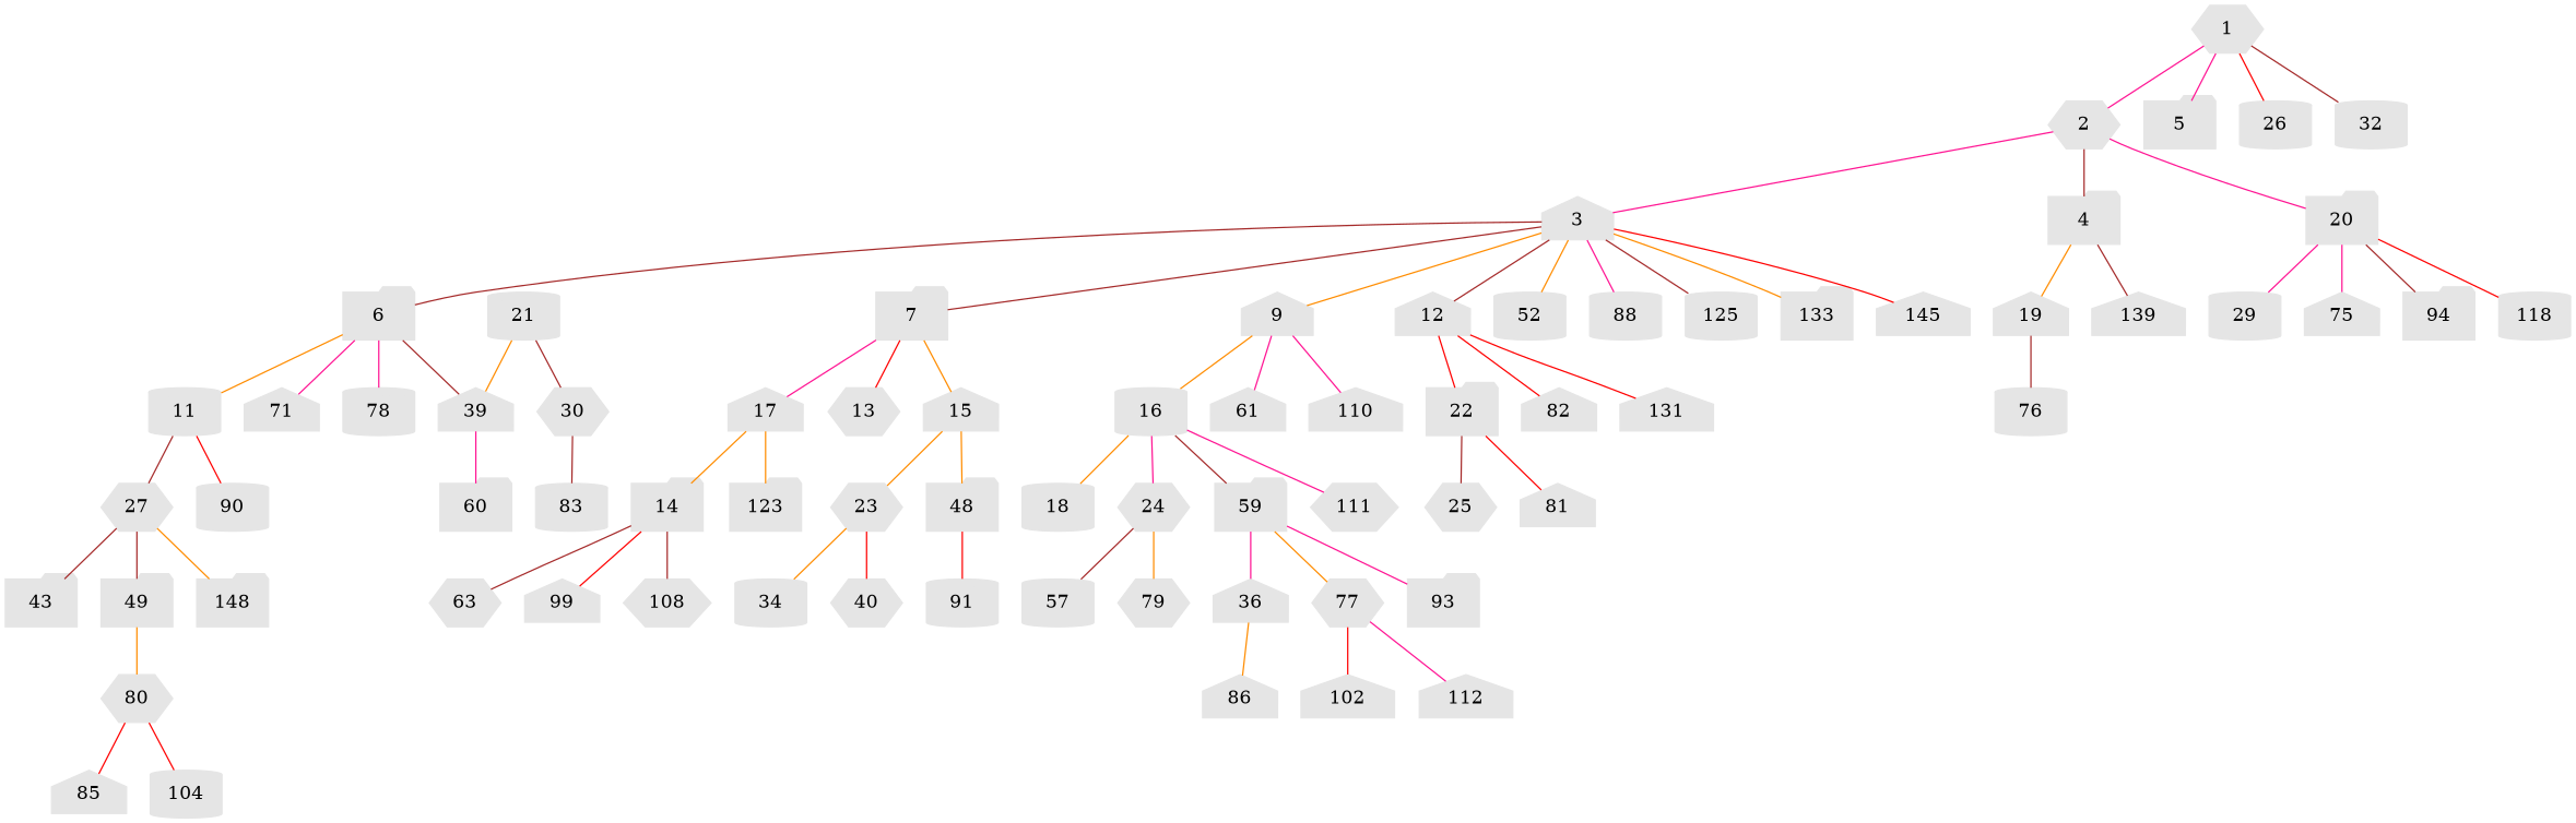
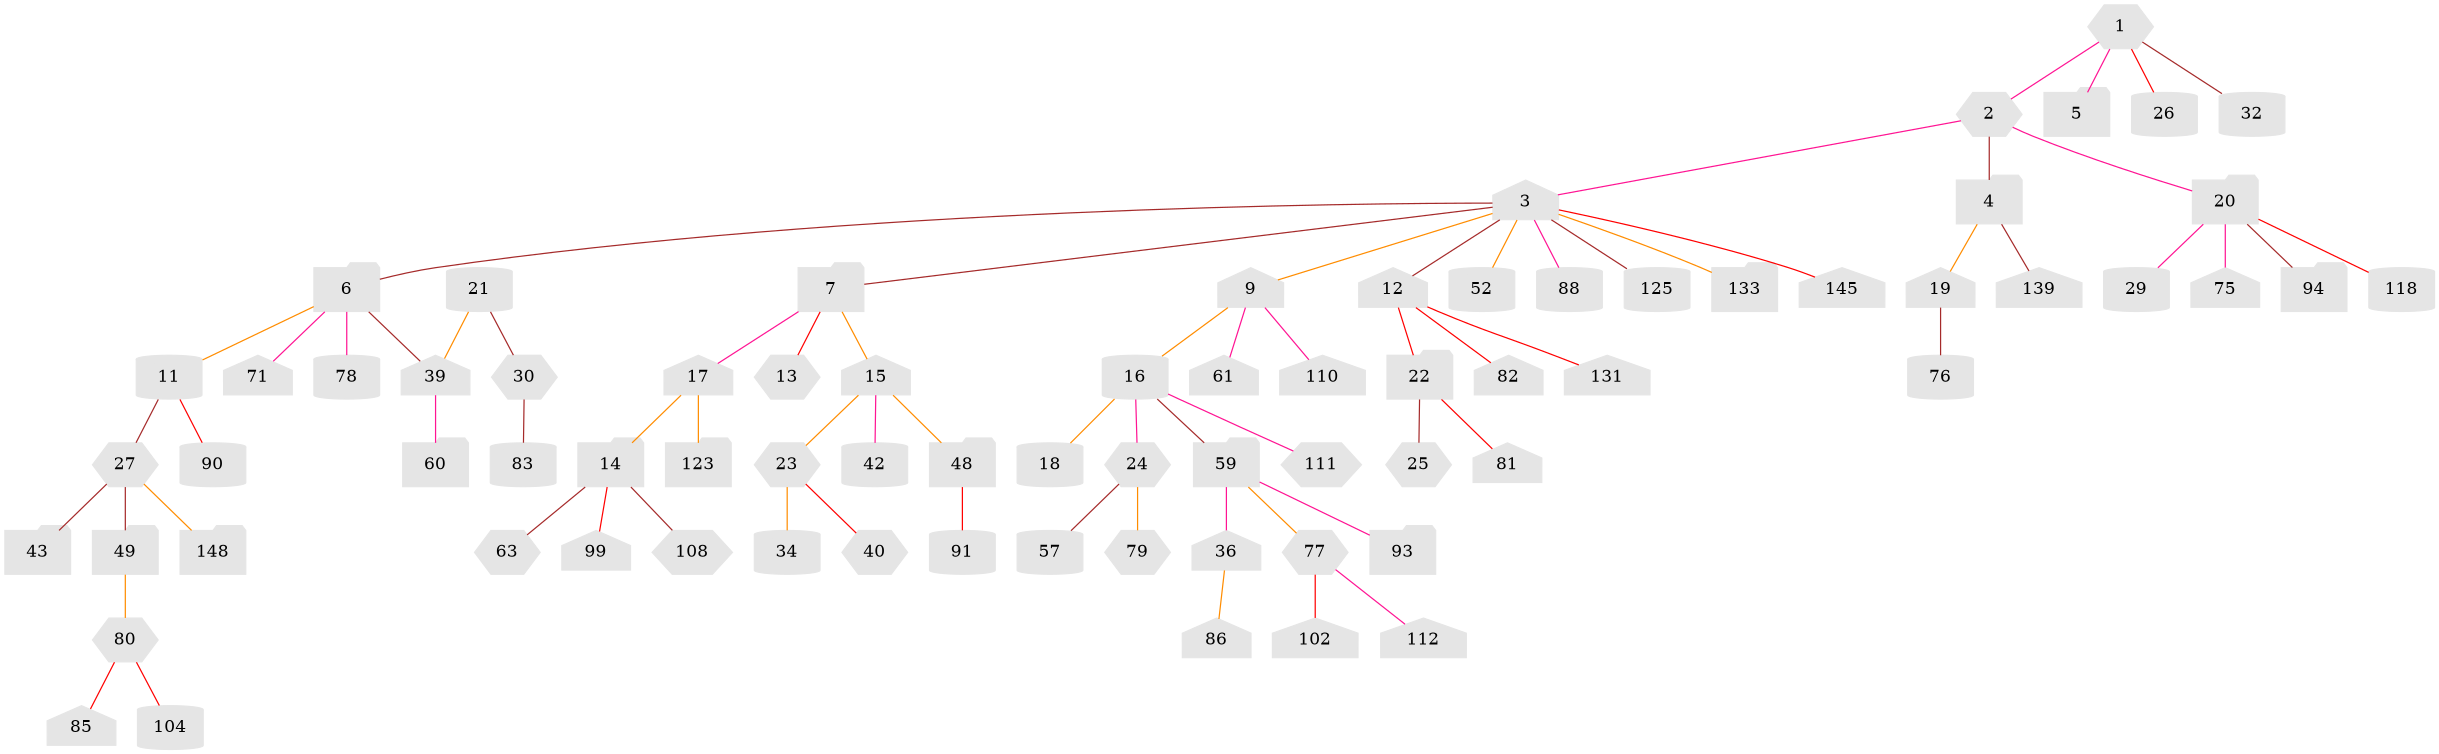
  graph {
    fontname="DejaVu Serif"
    node [color=gray90 fontname="DejaVu Serif" shape=house style=filled]
    edge [color=brown fontname="DejaVu Serif"]
    1 [shape=hexagon super="+17"]
    2 [shape=hexagon]
    5 [shape=folder]
    26 [shape=cylinder]
    32 [shape=cylinder]
    3
    4 [shape=folder]
    20 [shape=folder super="+33+47"]
    6 [shape=folder super="+50+54"]
    7 [shape=folder super="+134+8"]
    9
    12
    52 [shape=cylinder super="+53"]
    88 [shape=cylinder super="+105"]
    125 [shape=cylinder]
    133 [shape=folder super="+146"]
    145
    19 [super="+96+55"]
    139
    29 [shape=cylinder super="+128+84"]
    75
    94 [shape=folder super="+107+142+115+100"]
    118 [shape=cylinder]
    11 [shape=cylinder super="+28"]
    71
    78 [shape=cylinder]
    39
    n28 [label=17 super="+35+58"]
    13 [shape=hexagon]
    15
    16 [shape=cylinder]
    61 [super="+74"]
    110 [super="+119"]
    22 [shape=folder]
    82
    131
    76 [shape=cylinder]
    27 [shape=hexagon]
    90 [shape=cylinder super="+92"]
    21 [shape=cylinder]
    30 [shape=hexagon super="+56+87"]
    14 [shape=folder super="+31"]
    123 [shape=folder]
    23 [shape=hexagon]
+   42 [shape=cylinder super="+101"]
    48 [shape=folder super="+66+89"]
    18 [shape=cylinder]
    24 [shape=hexagon super="+37"]
    59 [shape=folder super="+73+127"]
    111 [shape=hexagon]
    63 [shape=hexagon]
    99
    108 [shape=hexagon super="+116"]
    43 [shape=folder]
    49 [shape=folder super="+70"]
    148 [shape=folder]
    25 [shape=hexagon super="+114+126"]
    81
    34 [shape=cylinder]
    40 [shape=hexagon]
    91 [shape=cylinder super="+106"]
    57 [shape=cylinder super="+72"]
    79 [shape=hexagon]
    36 [super="+45"]
    86
    77 [shape=hexagon]
    93 [shape=folder super="+129+103"]
    83 [shape=cylinder]
    60 [shape=folder super="+121"]
    80 [shape=hexagon]
    85
    104 [shape=cylinder]
    102
    112
    1 -- 2 [color=deeppink]
    1 -- 5 [color=deeppink]
    1 -- 26 [color=red]
    1 -- 32
    2 -- 3 [color=deeppink]
    2 -- 4
    2 -- 20 [color=deeppink]
    3 -- 6
    3 -- 7
    3 -- 9 [color=darkorange]
    3 -- 12
    3 -- 52 [color=darkorange]
    3 -- 88 [color=deeppink]
    3 -- 125
    3 -- 133 [color=darkorange]
    3 -- 145 [color=red]
    4 -- 19 [color=darkorange]
    4 -- 139
    20 -- 29 [color=deeppink]
    20 -- 75 [color=deeppink]
    20 -- 94
    20 -- 118 [color=red]
    6 -- 11 [color=darkorange]
    6 -- 71 [color=deeppink]
    6 -- 78 [color=deeppink]
    6 -- 39
    7 -- n28 [color=deeppink]
    7 -- 13 [color=red]
    7 -- 15 [color=darkorange]
    9 -- 16 [color=darkorange]
    9 -- 61 [color=deeppink]
    9 -- 110 [color=deeppink]
    12 -- 22 [color=red]
    12 -- 82 [color=red]
    12 -- 131 [color=red]
    19 -- 76
    11 -- 27
    11 -- 90 [color=red]
    39 -- 60 [color=deeppink]
    n28 -- 14 [color=darkorange]
    n28 -- 123 [color=darkorange]
    15 -- 23 [color=darkorange]
+   15 -- 42 [color=deeppink]
    15 -- 48 [color=darkorange]
    16 -- 18 [color=darkorange]
    16 -- 24 [color=deeppink]
    16 -- 59
    16 -- 111 [color=deeppink]
    22 -- 25
    22 -- 81 [color=red]
    27 -- 43
    27 -- 49
    27 -- 148 [color=darkorange]
    21 -- 39 [color=darkorange]
    21 -- 30
    30 -- 83
    14 -- 63
    14 -- 99 [color=red]
    14 -- 108
    23 -- 34 [color=darkorange]
    23 -- 40 [color=red]
    48 -- 91 [color=red]
    24 -- 57
    24 -- 79 [color=darkorange]
    59 -- 36 [color=deeppink]
    59 -- 77 [color=darkorange]
    59 -- 93 [color=deeppink]
    49 -- 80 [color=darkorange]
    36 -- 86 [color=darkorange]
    77 -- 102 [color=red]
    77 -- 112 [color=deeppink]
    80 -- 85 [color=red]
    80 -- 104 [color=red]
  }
